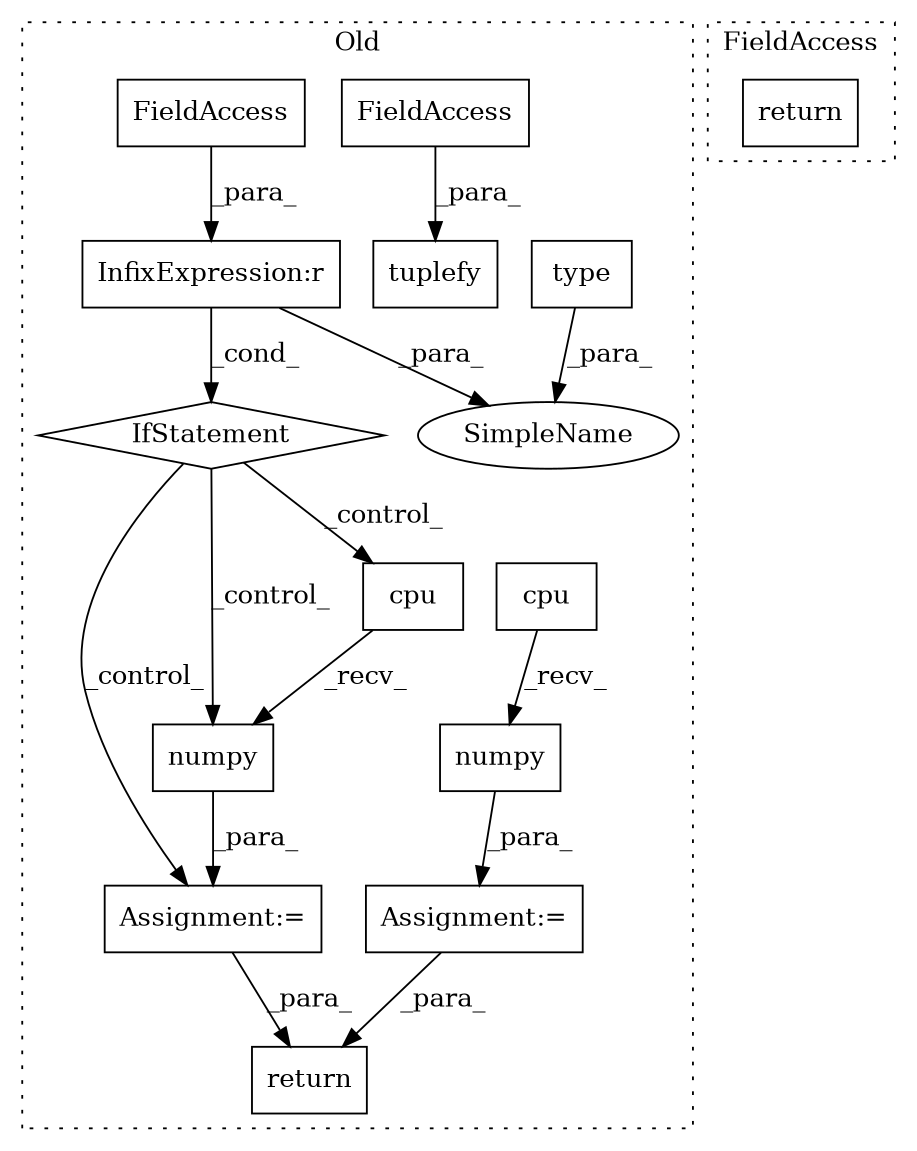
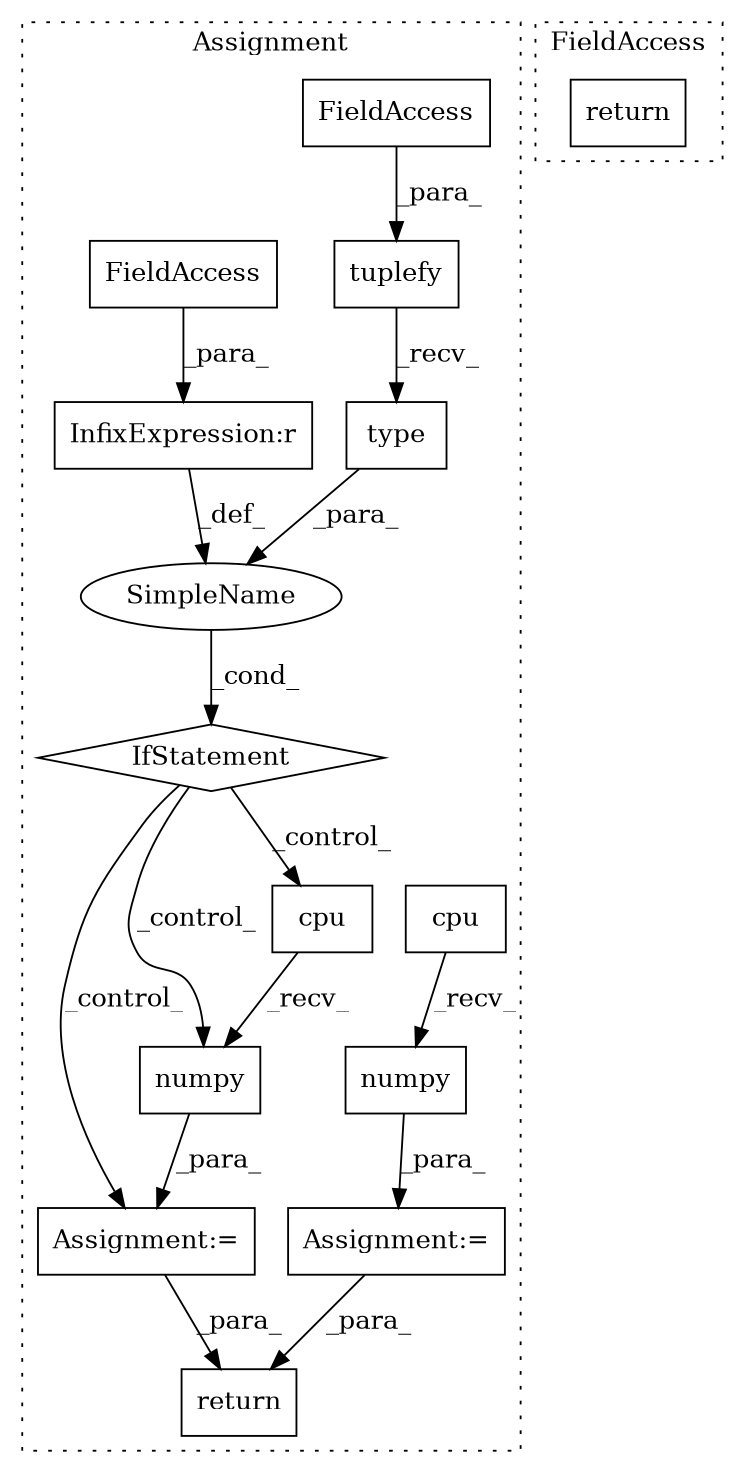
  digraph {
    node [a=32 l=7 shape=box]
    n1 [l=5 label=cpu s=9247]
    n2 [a=7 l=1 label="Assignment:=" s=9242]
    n3 [a=41 label=return s=9272]
    n4 [a=7 l=1 label="Assignment:=" s=9168]
    n5 [label=numpy s=9253]
    n6 [a=25 l="4,2" label=IfStatement s="9111,9153" shape=diamond]
    n7 [a=42 label=SimpleName shape=ellipse l=""]
    n8 [a=27 l=4 label="InfixExpression:r" s=9136]
    n9 [label=numpy s=9179]
    n10 [l=5 label=cpu s=9173]
    n11 [l=6 label=type s=9130]
    n12 [l="8,1" label=tuplefy s="9115,9128"]
    n13 [a=22 l=5 label=FieldAccess s=9123]
    n14 [a=22 l=13 label=FieldAccess s=9140]
    n15 [a=41 label=return s=3702]
    subgraph cluster_1 {
-     label=Old
+     label=Assignment
      style=dotted
      n1
      n2
      n3
      n4
      n5
      n6
      n7
      n8
      n9
      n10
      n11
      n12
      n13
      n14
    }
    subgraph cluster_2 {
      label=FieldAccess
      style=dotted
      n15
    }
    n1 -> n5 [label=_recv_]
    n2 -> n3 [label=_para_]
    n4 -> n3 [label=_para_]
    n5 -> n2 [label=_para_]
    n6 -> n4 [label=_control_]
    n6 -> n9 [label=_control_]
    n6 -> n10 [label=_control_]
-   n8 -> n6 [label=_cond_]
-   n8 -> n7 [label=_para_]
+   n7 -> n6 [label=_cond_]
+   n8 -> n7 [label=_def_]
    n9 -> n4 [label=_para_]
    n10 -> n9 [label=_recv_]
    n11 -> n7 [label=_para_]
+   n12 -> n11 [label=_recv_]
    n13 -> n12 [label=_para_]
    n14 -> n8 [label=_para_]
  }
